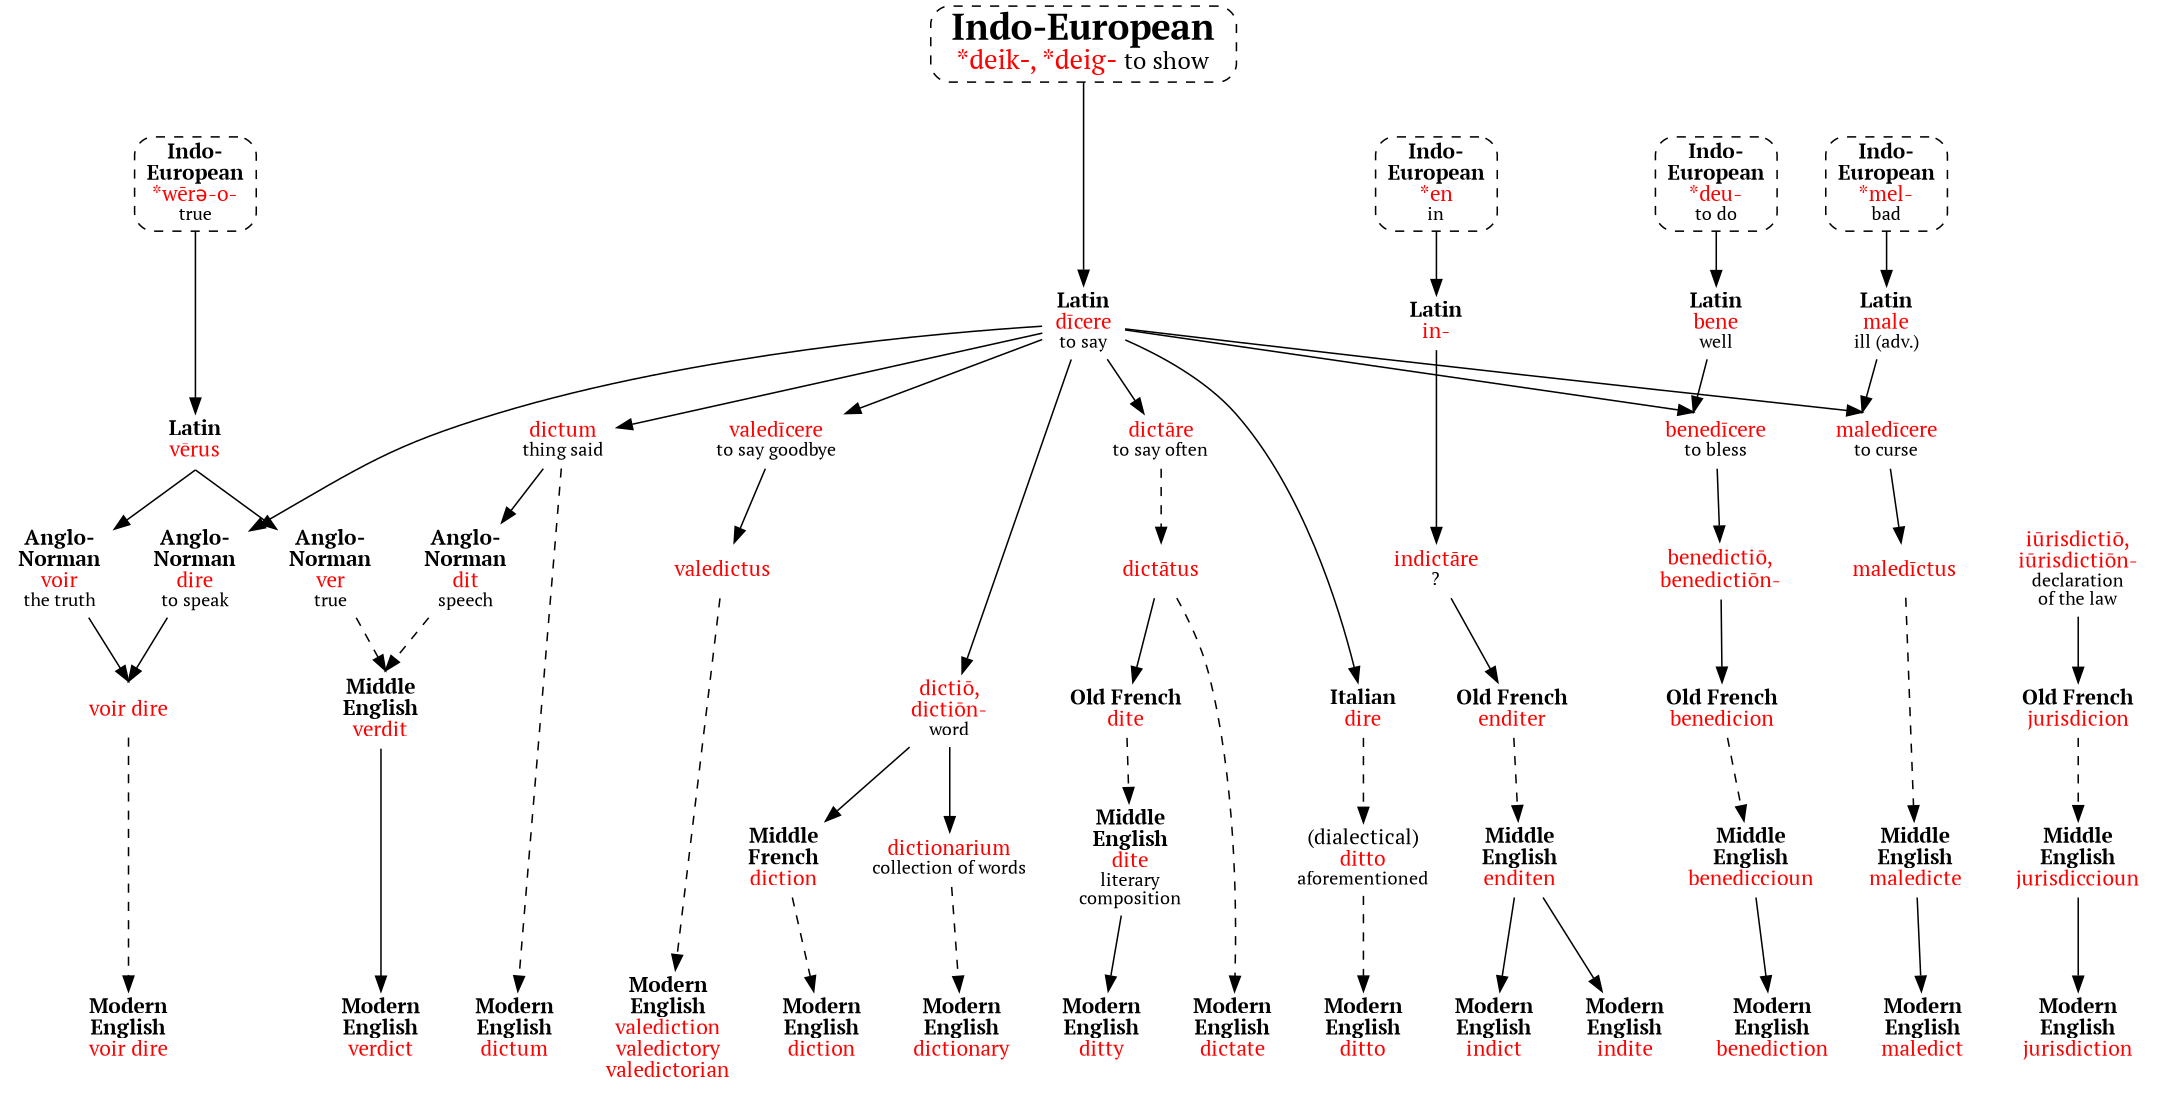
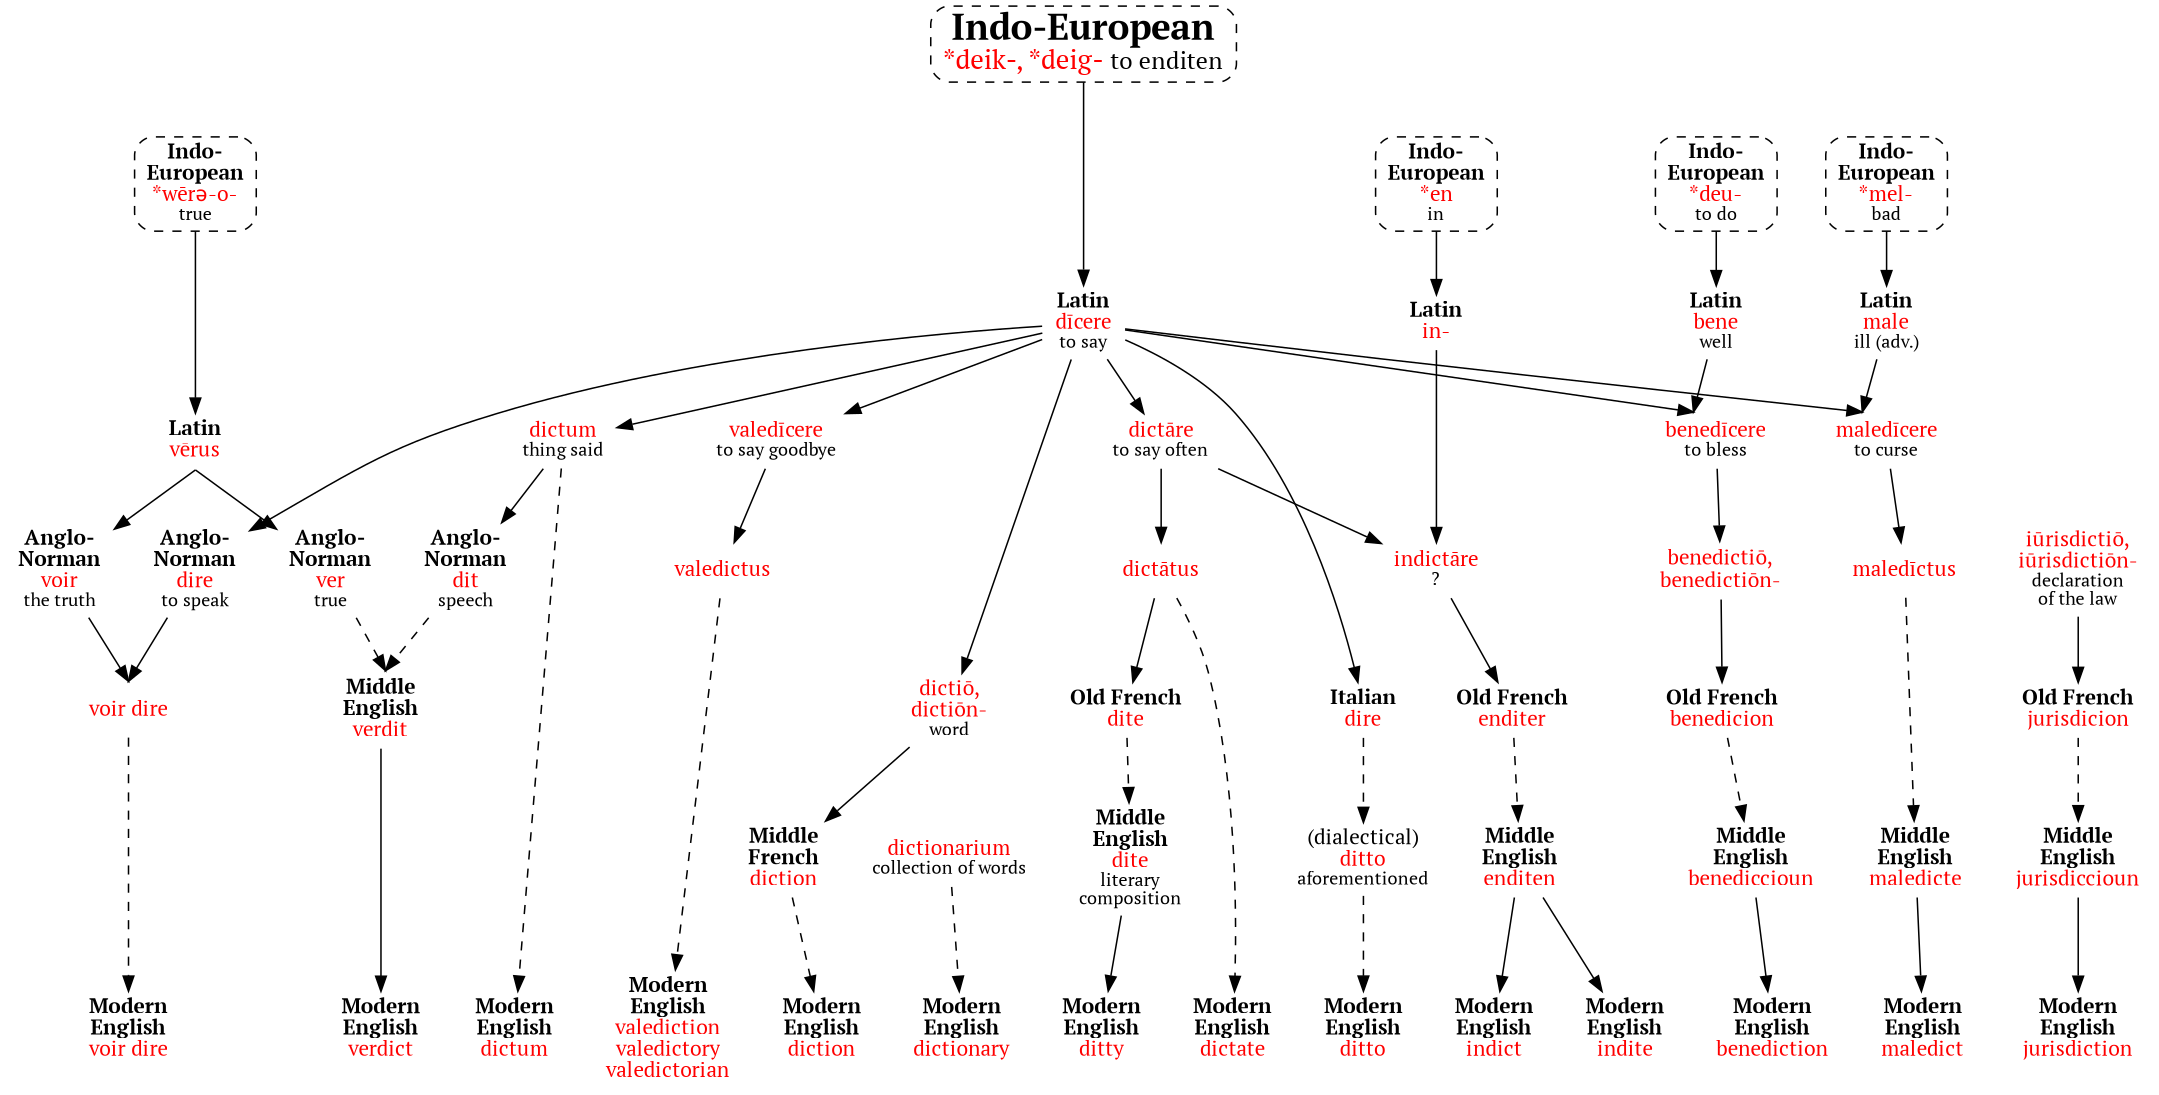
  strict digraph {
    fontname="PT Serif"
    node [fontname="PT Serif" shape=none]
    edge [fontname="PT Serif"]
    n1 [label=<<b>Anglo-<br/>Norman</b><br/><font color="red">dire</font><br/><font point-size="12">to speak</font>>]
    n2 [label=<<b>Anglo-<br/>Norman</b><br/><font color="red">voir</font><br/><font point-size="12">the truth</font>>]
    n3 [label=<<b>Modern<br/>English</b><br/><font color="red">dictum</font>>]
    n4 [label=<<b>Modern<br/>English</b><br/><font color="red">diction</font>>]
    n5 [label=<<b>Modern<br/>English</b><br/><font color="red">dictionary</font>>]
    n6 [label=<<b>Modern<br/>English</b><br/><font color="red">ditto</font>>]
    n7 [label=<<b>Modern<br/>English</b><br/><font color="red">verdict</font>>]
    n8 [label=<<b>Modern<br/>English</b><br/><font color="red">voir dire</font>>]
    n9 [label=<<b>Modern<br/>English</b><br/><font color="red">jurisdiction</font>>]
    n10 [label=<<b>Modern<br/>English</b><br/><font color="red">benediction</font>>]
    n11 [label=<<b>Modern<br/>English</b><br/><font color="red">maledict</font>>]
    n12 [label=<<b>Modern<br/>English</b><br/><font color="red">valediction<br/>valedictory<br/>valedictorian</font>>]
    n13 [label=<<b>Modern<br/>English</b><br/><font color="red">dictate</font>>]
    n14 [label=<<b>Modern<br/>English</b><br/><font color="red">ditty</font>>]
    n15 [label=<<b>Modern<br/>English</b><br/><font color="red">indite</font>>]
    n16 [label=<<b>Modern<br/>English</b><br/><font color="red">indict</font>>]
    n17 [label=<<b>Indo-<br/>European</b><br/><font color="red">*wērə-o-</font><br/><font point-size="12">true</font>> shape=box style="dashed,rounded"]
    n18 [label=<<b>Indo-<br/>European</b><br/><font color="red">*deu-</font><br/><font point-size="12">to do</font>> shape=box style="dashed,rounded"]
    n19 [label=<<b>Indo-<br/>European</b><br/><font color="red">*en</font><br/><font point-size="12">in</font>> shape=box style="dashed,rounded"]
    n20 [label=<<b>Anglo-<br/>Norman</b><br/><font color="red">dit</font><br/><font point-size="12">speech</font>>]
    n21 [label=<<b>Anglo-<br/>Norman</b><br/><font color="red">ver</font><br/><font point-size="12">true</font>>]
    n22 [label=<<font color="red">voir dire</font>>]
    n23 [label=<<b>Latin</b><br/><font color="red">vērus</font>>]
    n24 [label=<<b>Latin</b><br/><font color="red">bene</font><br/><font point-size="12">well</font>>]
    n25 [label=<<b>Latin</b><br/><font color="red">in-</font>>]
    n26 [label=<<b>Middle<br/>English</b><br/><font color="red">verdit</font>>]
-   n27 [label=<<font point-size="24"><b>Indo-European</b></font><br/><font point-size="18" color="red">*deik-, *deig- </font><font point-size="16">to show</font>> shape=box style="dashed,rounded"]
+   n27 [label=<<font point-size="24"><b>Indo-European</b></font><br/><font point-size="18" color="red">*deik-, *deig- </font><font point-size="16">to enditen</font>> shape=box style="dashed,rounded"]
    n28 [label=<<b>Latin</b><br/><font color="red">dīcere</font><br/><font point-size="12">to say</font>>]
    n29 [label=<<font color="red">dictum</font><br/><font point-size="12">thing said</font>>]
    n30 [label=<<font color="red">dictiō,<br/>dictiōn-</font><br/><font point-size="12">word</font>>]
    n31 [label=<<b>Italian</b><br/><font color="red">dire</font>>]
    n32 [label=<<font color="red">benedīcere</font><br/><font point-size="12">to bless</font>>]
    n33 [label=<<font color="red">maledīcere</font><br/><font point-size="12">to curse</font>>]
    n34 [label=<<font color="red">valedīcere</font><br/><font point-size="12">to say goodbye</font>>]
    n35 [label=<<font color="red">dictāre</font><br/><font point-size="12">to say often</font>>]
    n36 [label=<<b>Middle<br/>French</b><br/><font color="red">diction</font>>]
    n37 [label=<<font color="red">dictionarium</font><br/><font point-size="12">collection of words</font>>]
    n38 [label=<(dialectical)<br/><font color="red">ditto</font><br/><font point-size="12">aforementioned</font>>]
    n39 [label=<<font color="red">benedictiō,<br/>benedictiōn-</font>>]
    n40 [label=<<font color="red">maledīctus</font>>]
    n41 [label=<<font color="red">valedictus</font>>]
    n42 [label=<<font color="red">dictātus</font>>]
    n43 [label=<<font color="red">indictāre</font><br/><font point-size="12">?</font>>]
    n44 [label=<<font color="red">iūrisdictiō,<br/>iūrisdictiōn-</font><br/><font point-size="12">declaration<br/>of the law</font>>]
    n45 [label=<<b>Old French</b><br/><font color="red">jurisdicion</font>>]
    n46 [label=<<b>Middle<br/>English</b><br/><font color="red">jurisdiccioun</font>>]
    n47 [label=<<b>Old French</b><br/><font color="red">benedicion</font>>]
    n48 [label=<<b>Middle<br/>English</b><br/><font color="red">benediccioun</font>>]
    n49 [label=<<b>Indo-<br/>European</b><br/><font color="red">*mel-</font><br/><font point-size="12">bad</font>> shape=box style="dashed,rounded"]
    n50 [label=<<b>Latin</b><br/><font color="red">male</font><br/><font point-size="12">ill (adv.)</font>>]
    n51 [label=<<b>Middle<br/>English</b><br/><font color="red">maledicte</font>>]
    n52 [label=<<b>Old French</b><br/><font color="red">dite</font>>]
    n53 [label=<<b>Old French</b><br/><font color="red">enditer</font>>]
    n54 [label=<<b>Middle<br/>English</b><br/><font color="red">dite</font><br/><font point-size="12">literary<br/>composition</font>>]
    n55 [label=<<b>Middle<br/>English</b><br/><font color="red">enditen</font>>]
    subgraph sub_1 {
      rank=same
      n1
      n2
    }
    subgraph sub_2 {
      rank=same
      n3
      n4
      n5
      n6
      n7
      n8
      n9
      n10
      n11
      n12
      n13
      n14
      n15
      n16
    }
    subgraph sub_3 {
      rank=same
      n17
      n18
      n19
    }
    subgraph sub_4 {
      rank=same
      n1
      n2
      n20
      n21
    }
    n1 -> n21 [style=invis]
    n1 -> n22 [samehead=1]
    n2 -> n1 [style=invis]
    n2 -> n22 [samehead=1]
    n17 -> n23
    n18 -> n24
    n19 -> n25
    n20 -> n26 [samehead=1 style=dashed]
    n21 -> n20 [style=invis]
    n21 -> n26 [samehead=1 style=dashed]
    n22 -> n8 [style=dashed]
    n23 -> n2 [sametail=1]
    n23 -> n21 [sametail=1]
    n24 -> n32 [samehead=1]
    n25 -> n43
    n26 -> n7
    n27 -> n28 [minlen=2]
    n28 -> n1 [sametail=1]
    n28 -> n29
    n28 -> n30
    n28 -> n31
    n28 -> n32 [samehead=1]
    n28 -> n33 [samehead=1]
    n28 -> n34 [weight=1]
    n28 -> n35
    n29 -> n3 [style=dashed]
    n29 -> n20
    n30 -> n36
-   n30 -> n37 [weight=1]
    n31 -> n38 [style=dashed weight=3]
    n32 -> n39
    n33 -> n40
    n34 -> n41 [weight=1]
-   n35 -> n42 [style=dashed]
+   n35 -> n42
+   n35 -> n43
    n36 -> n4 [style=dashed]
    n37 -> n5 [style=dashed]
    n38 -> n6 [style=dashed weight=3]
    n39 -> n47
    n40 -> n51 [style=dashed]
    n41 -> n12 [style=dashed]
    n42 -> n13 [style=dashed]
    n42 -> n52
    n43 -> n53
    n44 -> n45
    n45 -> n46 [style=dashed]
    n46 -> n9
    n47 -> n48 [style=dashed]
    n48 -> n10
    n49 -> n50
    n50 -> n33 [samehead=1]
    n51 -> n11
    n52 -> n54 [style=dashed]
    n53 -> n55 [style=dashed]
    n54 -> n14
    n55 -> n15
    n55 -> n16
  }
